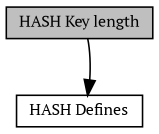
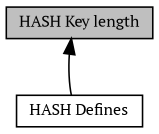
  digraph {
    rankdir=TB
    fontname="PT Serif"
    node [color=black fontname="PT Serif" fontsize=10 shape=record style=filled]
    n1 [fillcolor=grey75 fontcolor=black height=0.2 label="HASH Key length" width=0.4]
    n2 [fillcolor=white height=0.2 label="HASH Defines" width=0.4]
-   n2 -> n1 [dir=back fontname="PT Serif" fontsize=10 labelfontname=Helvetica labelfontsize=10 shape=plaintext style=solid]
+   n1 -> n2 [dir=back fontname="PT Serif" fontsize=10 labelfontname=Helvetica labelfontsize=10 shape=plaintext style=solid]
  }
